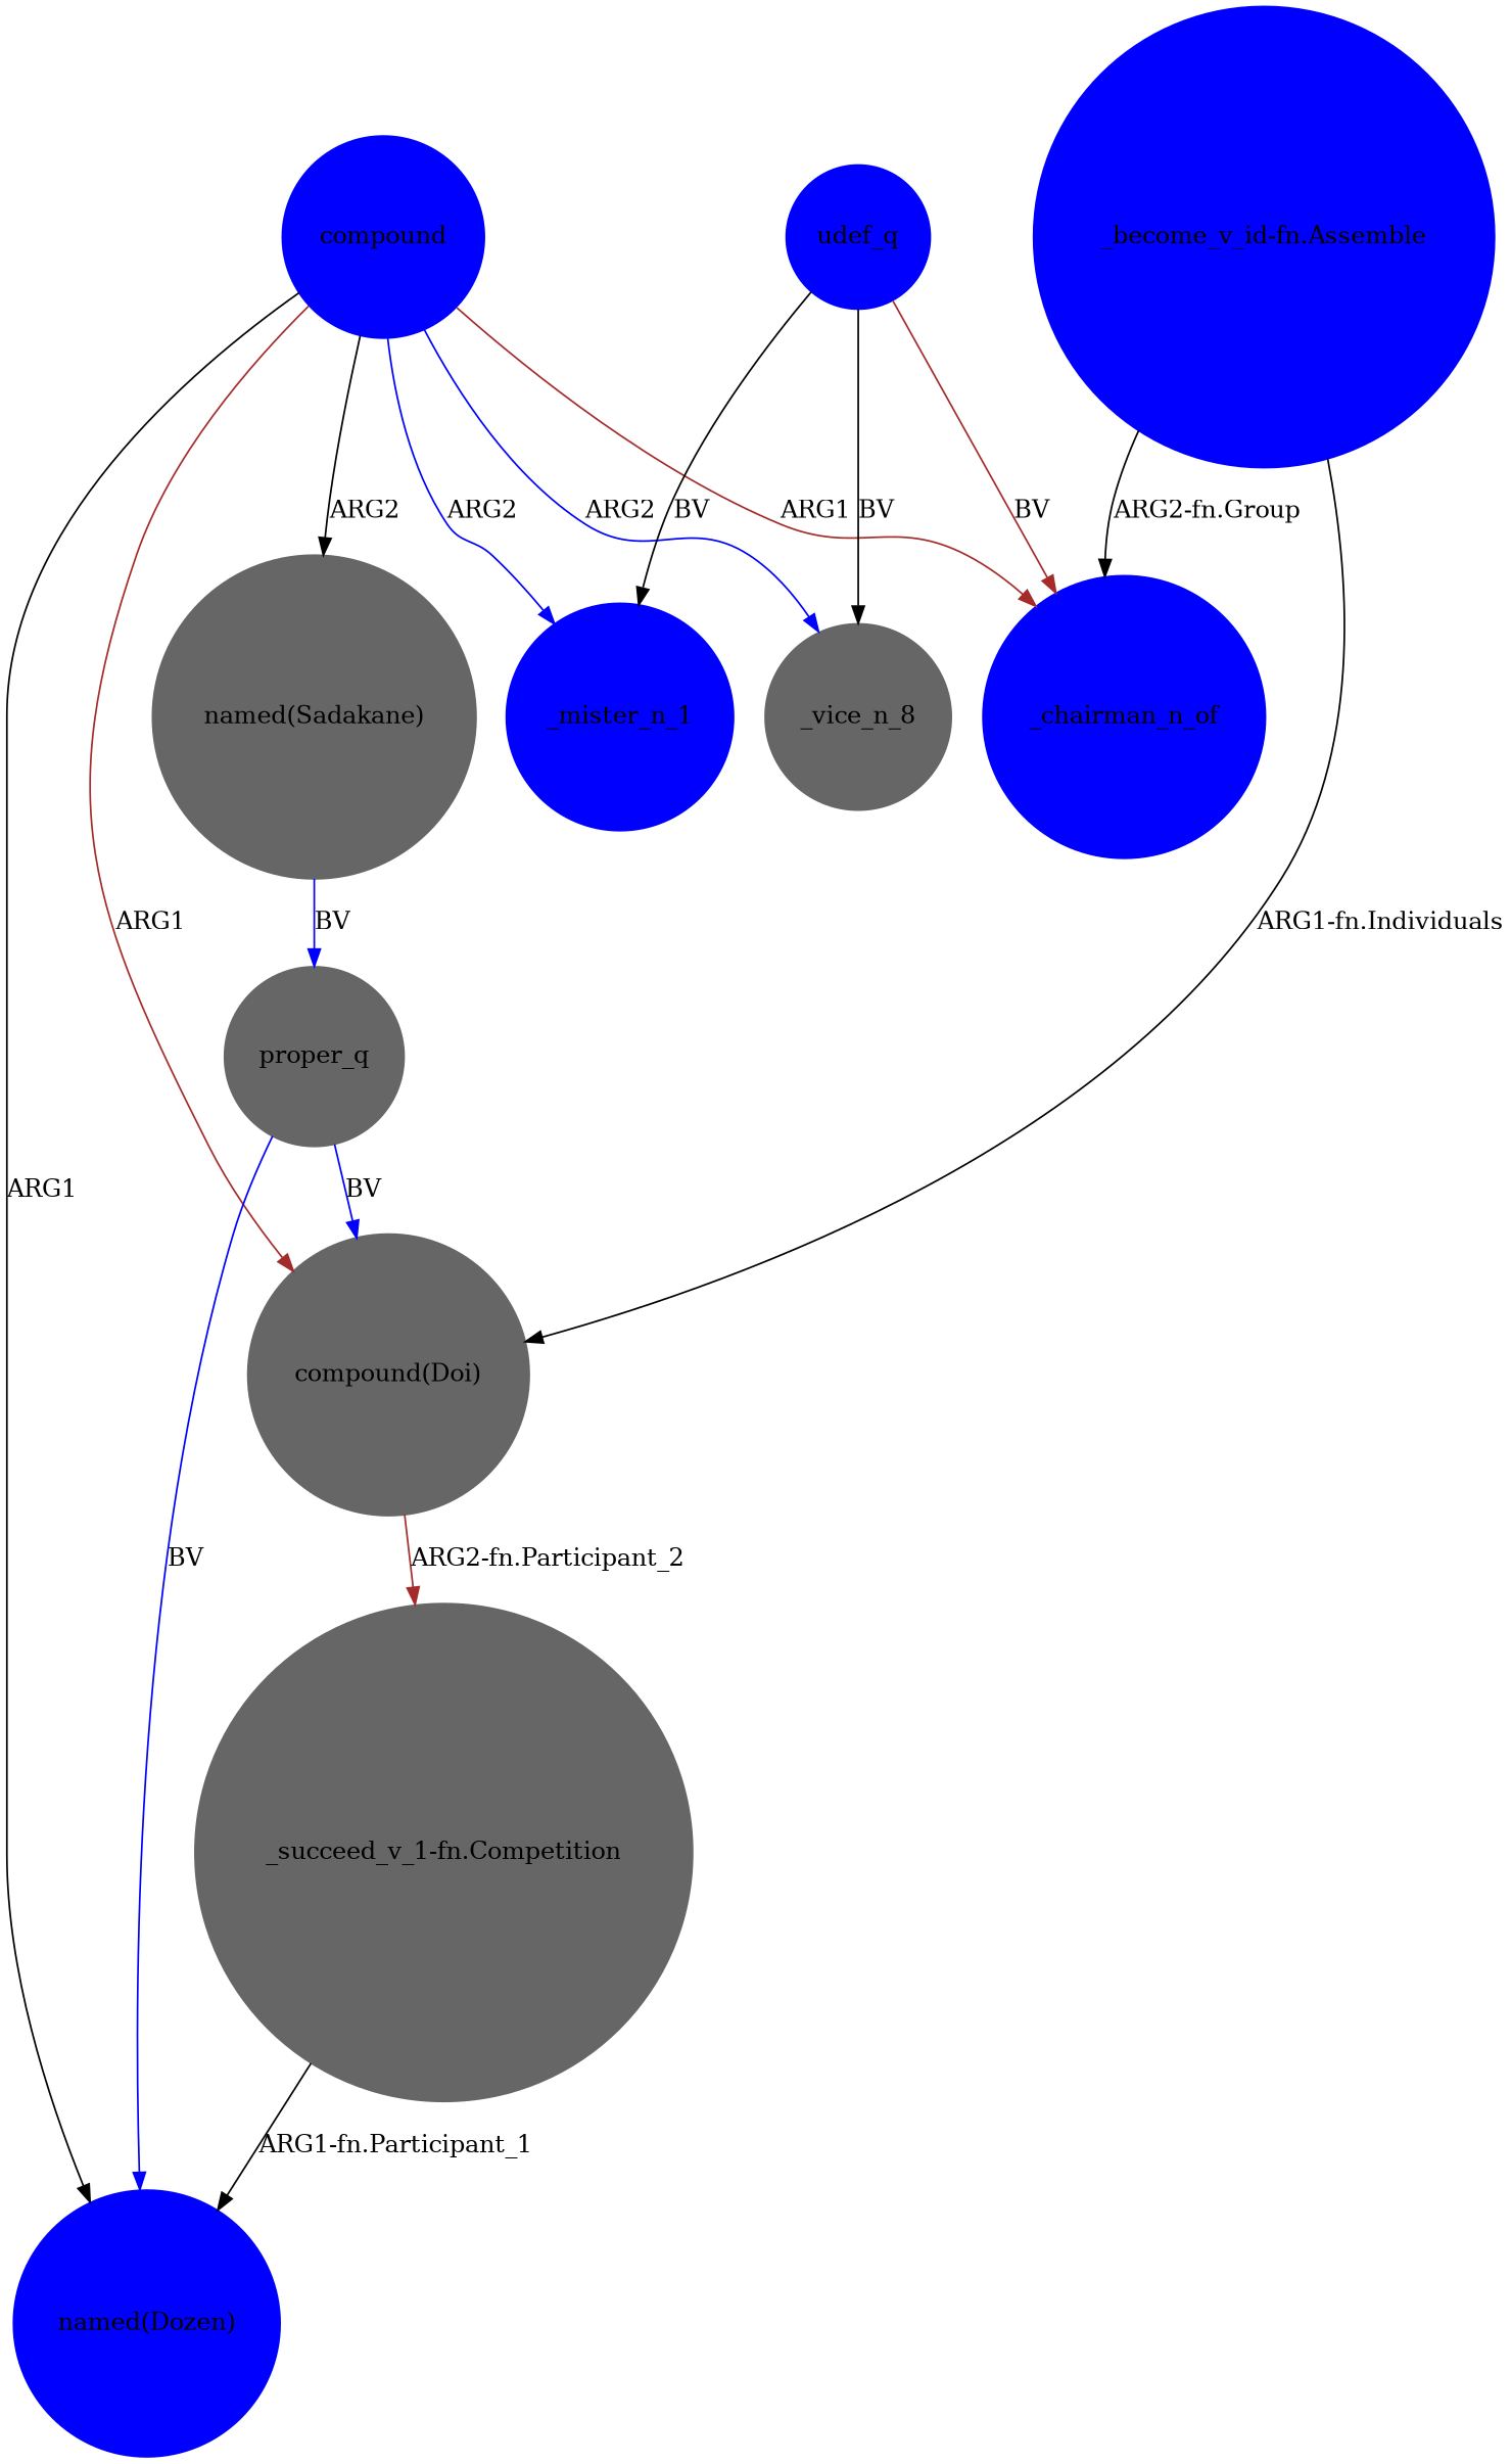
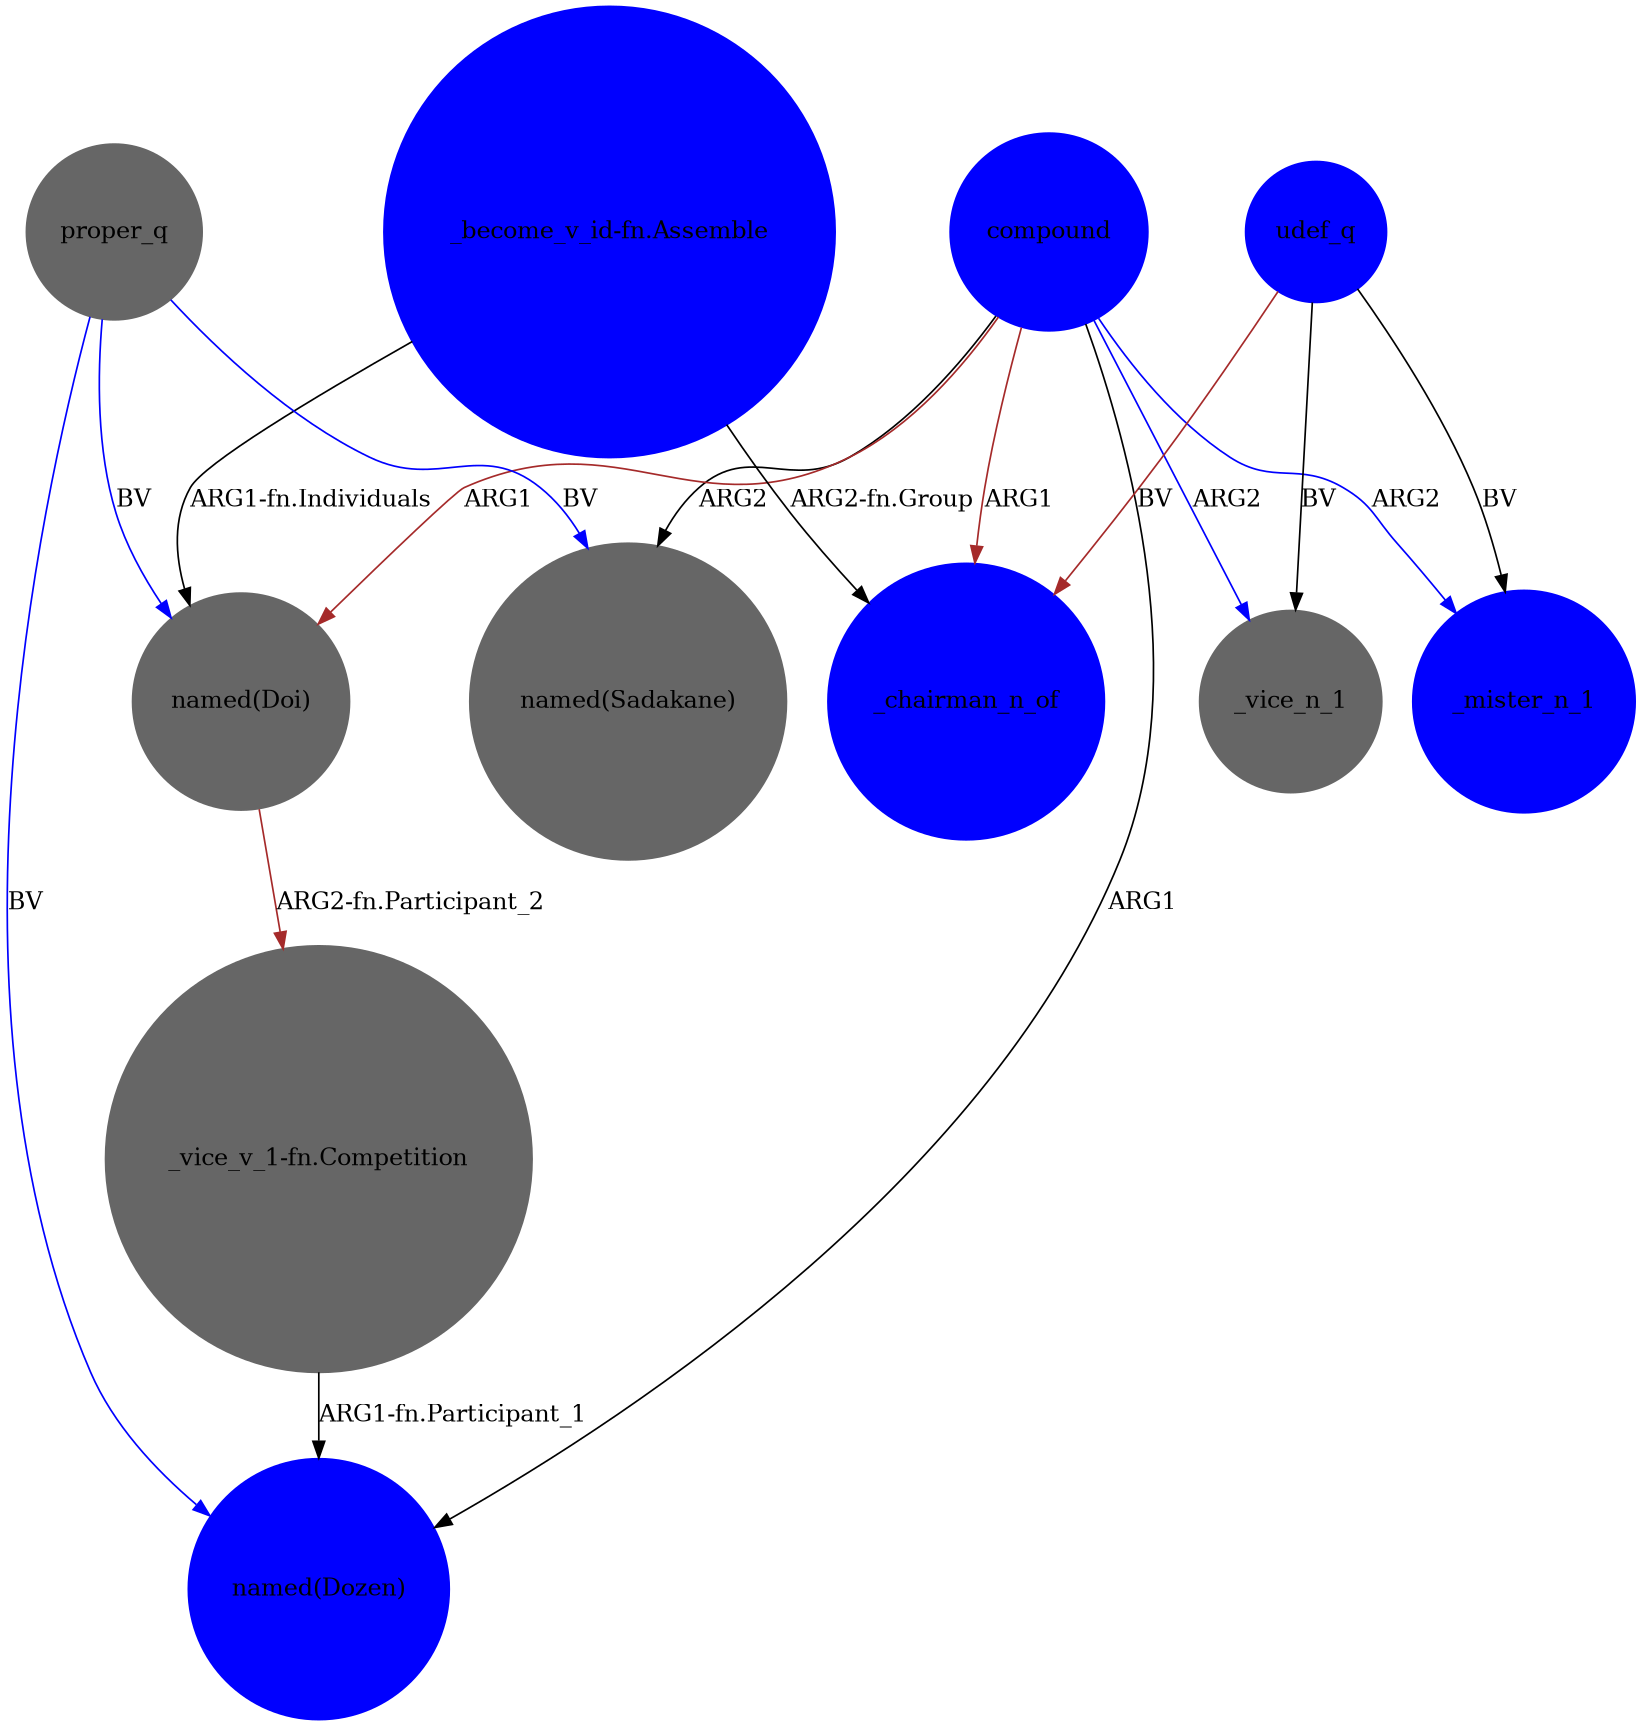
  digraph {
    node [color=blue shape=circle style=filled]
    edge [color=black]
    "named(Sadakane)" [color=gray40]
    compound
-   "named(Doi)" [color=gray40 label="compound(Doi)"]
+   "named(Doi)" [color=gray40]
    _chairman_n_of
    _mister_n_1
-   _vice_n_1 [color=gray40 label=_vice_n_8]
+   _vice_n_1 [color=gray40]
    "named(Dozen)"
-   "_succeed_v_1-fn.Competition" [color=gray40]
+   "_succeed_v_1-fn.Competition" [color=gray40 label="_vice_v_1-fn.Competition"]
    "_become_v_id-fn.Assemble"
    udef_q
    proper_q [color=gray40]
    compound -> "named(Sadakane)" [label=ARG2]
    compound -> "named(Doi)" [color=brown label=ARG1]
    compound -> _chairman_n_of [color=brown label=ARG1]
    compound -> _mister_n_1 [color=blue label=ARG2]
    compound -> _vice_n_1 [color=blue label=ARG2]
    compound -> "named(Dozen)" [label=ARG1]
    "named(Doi)" -> "_succeed_v_1-fn.Competition" [color=brown label="ARG2-fn.Participant_2"]
    "_succeed_v_1-fn.Competition" -> "named(Dozen)" [label="ARG1-fn.Participant_1"]
    "_become_v_id-fn.Assemble" -> "named(Doi)" [label="ARG1-fn.Individuals"]
    "_become_v_id-fn.Assemble" -> _chairman_n_of [label="ARG2-fn.Group"]
    udef_q -> _chairman_n_of [color=brown label=BV]
    udef_q -> _mister_n_1 [label=BV]
    udef_q -> _vice_n_1 [label=BV]
-   "named(Sadakane)" -> proper_q [color=blue label=BV]
+   proper_q -> "named(Sadakane)" [color=blue label=BV]
    proper_q -> "named(Doi)" [color=blue label=BV]
    proper_q -> "named(Dozen)" [color=blue label=BV]
  }
